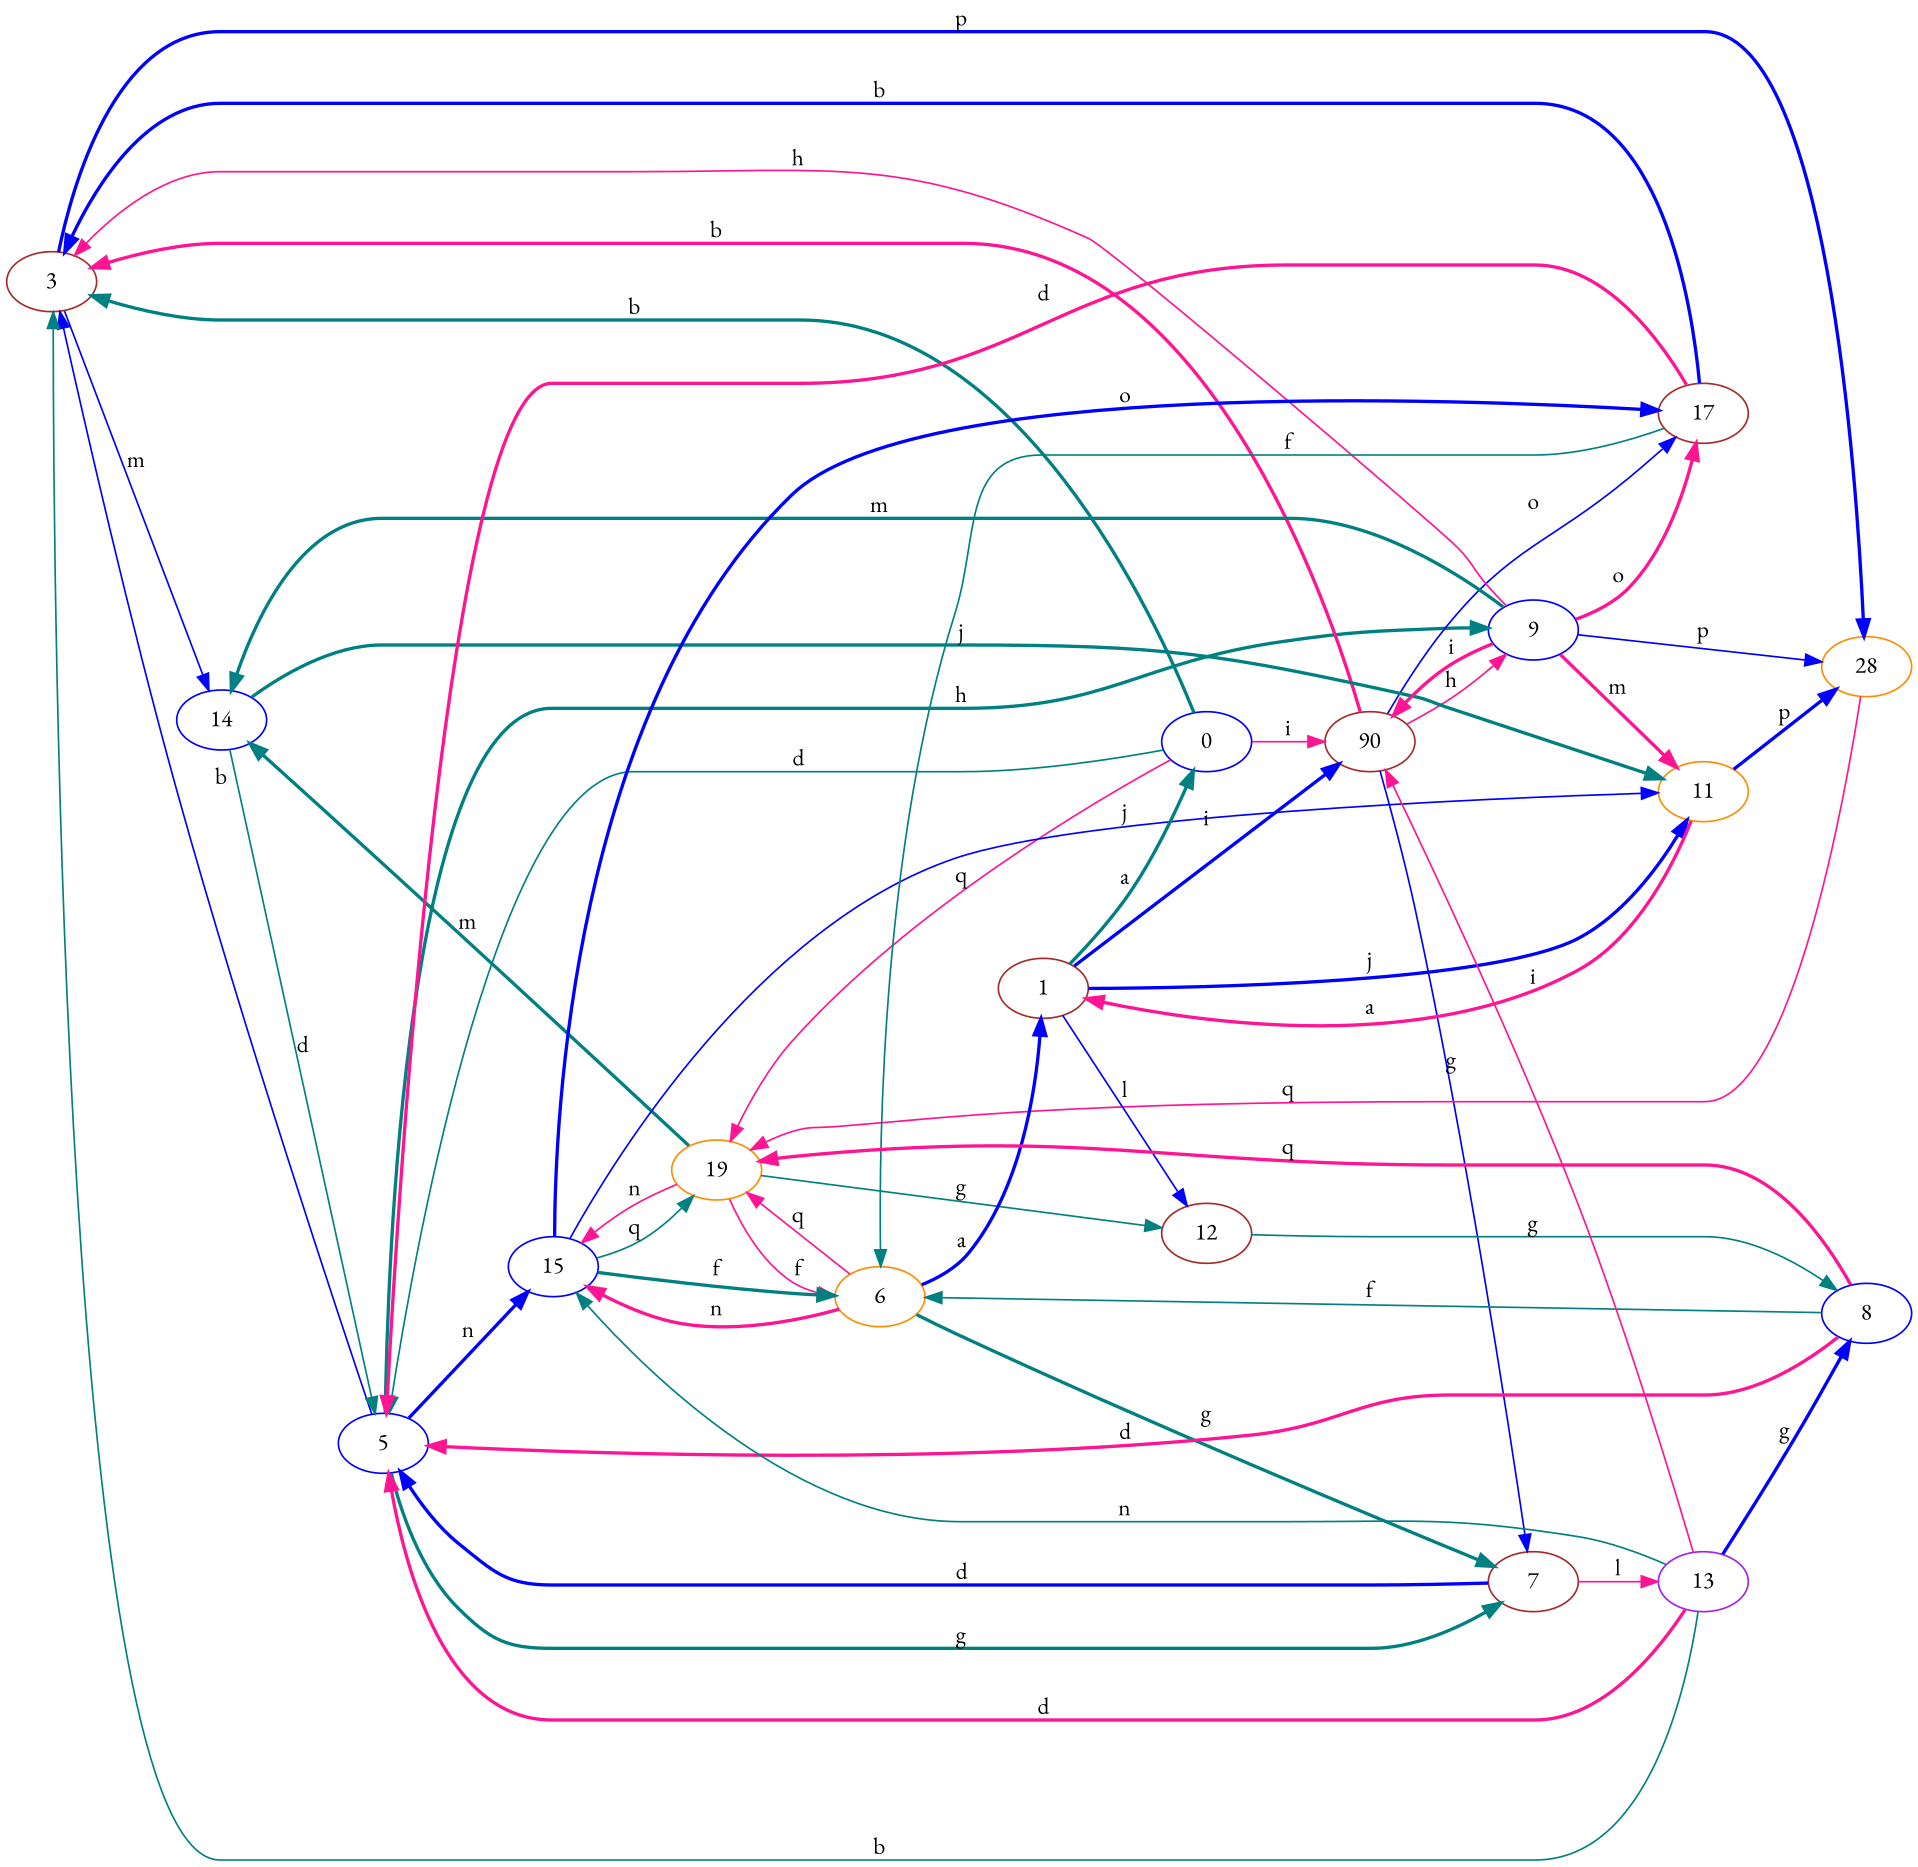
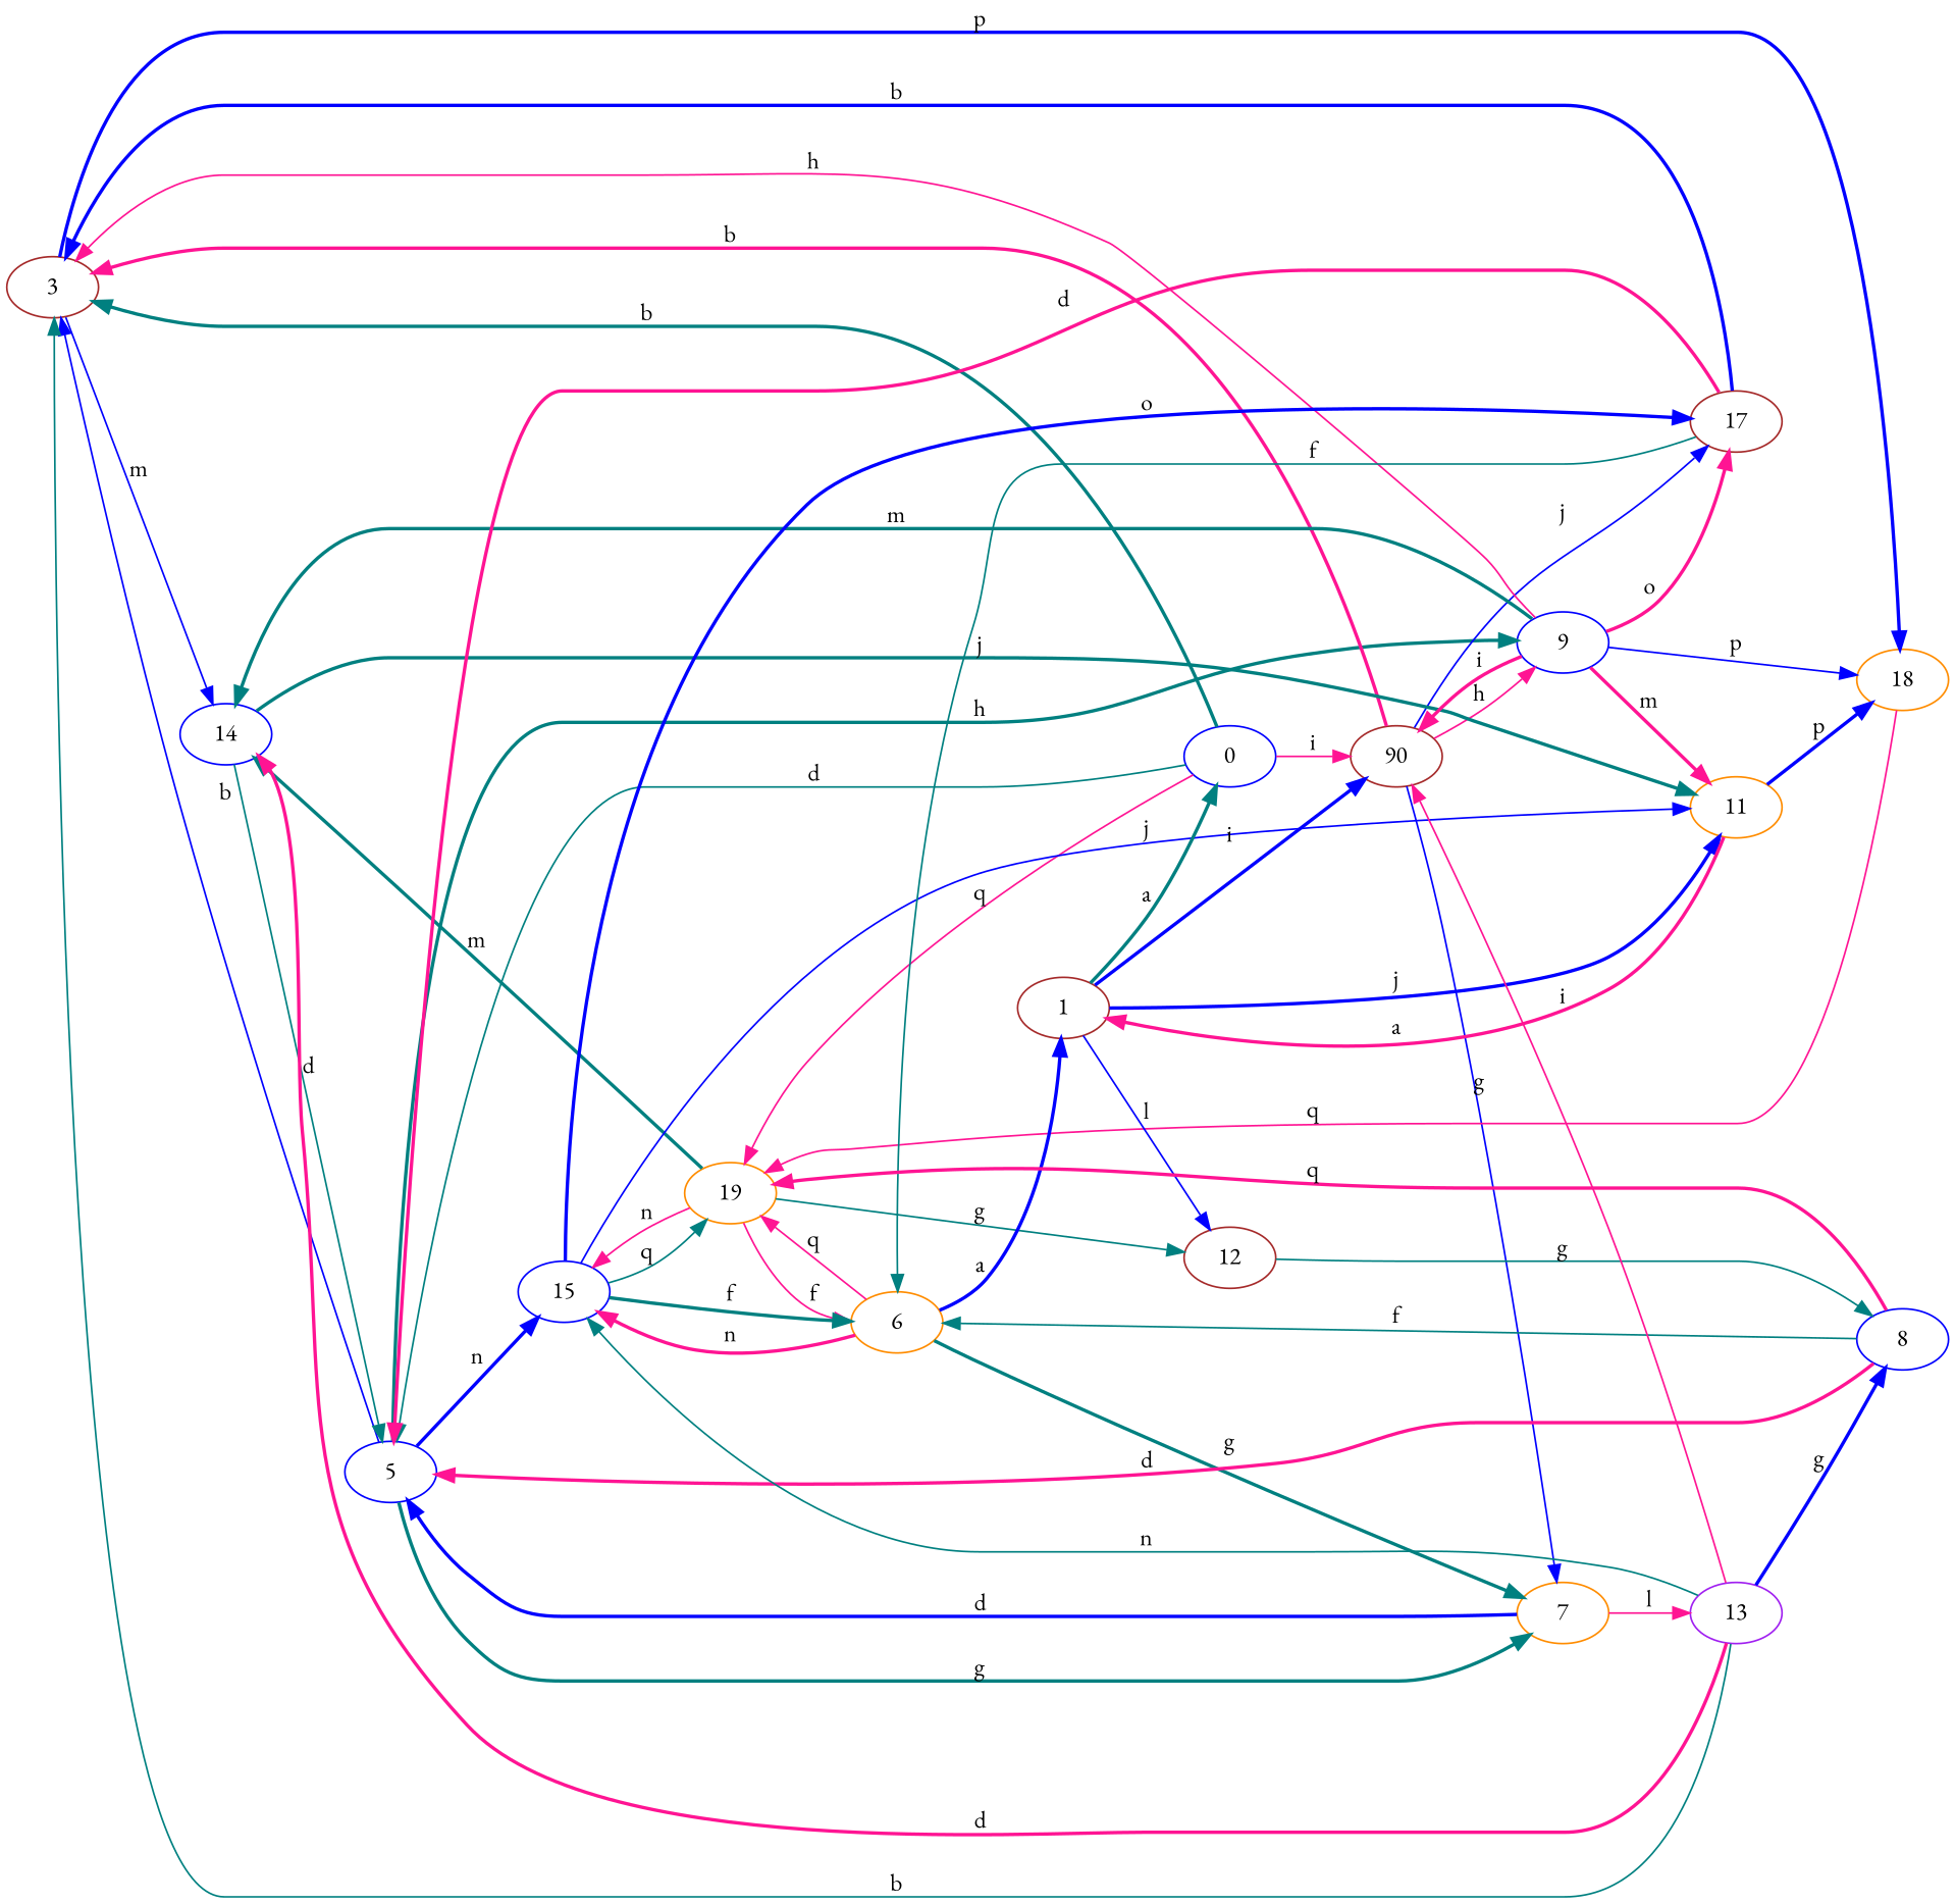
  strict digraph {
    fontname="EB Garamond"
    rankdir=LR
    node [color=blue fontname="EB Garamond"]
    edge [color=deeppink fontname="EB Garamond" style=bold]
    3 [color=brown]
    0
    5
    n4 [color=brown label=90]
    19 [color=darkorange]
    14
-   18 [color=darkorange label=28]
+   18 [color=darkorange]
    9
-   7 [color=brown]
+   7 [color=darkorange]
    15
    17 [color=brown]
    12 [color=brown]
    6 [color=darkorange]
    1 [color=brown]
    11 [color=darkorange]
    8
    13 [color=purple]
    3 -> 14 [color=blue label=m style=solid]
    3 -> 18 [color=blue label=p]
    0 -> 3 [color=teal label=b]
    0 -> 5 [color=teal label=d style=solid]
    0 -> n4 [label=i style=solid]
    0 -> 19 [label=q style=solid]
    5 -> 3 [color=blue label=b style=solid]
    5 -> 9 [color=teal label=h]
    5 -> 7 [color=teal label=g]
    5 -> 15 [color=blue label=n]
    n4 -> 3 [label=b]
    n4 -> 9 [label=h style=solid]
    n4 -> 7 [color=blue label=g style=solid]
-   n4 -> 17 [color=blue label=o style=solid]
+   n4 -> 17 [color=blue label=j style=solid]
    19 -> 14 [color=teal label=m]
    19 -> 15 [label=n style=solid]
    19 -> 12 [color=teal label=g style=solid]
    19 -> 6 [label=f style=solid]
    14 -> 5 [color=teal label=d style=solid]
    14 -> 11 [color=teal label=j]
    18 -> 19 [label=q style=solid]
    9 -> 3 [label=h style=solid]
    9 -> n4 [label=i]
    9 -> 14 [color=teal label=m]
    9 -> 18 [color=blue label=p style=solid]
    9 -> 17 [label=o]
    9 -> 11 [label=m]
    7 -> 5 [color=blue label=d]
    7 -> 13 [label=l style=solid]
    15 -> 19 [color=teal label=q style=solid]
    15 -> 17 [color=blue label=o]
    15 -> 6 [color=teal label=f]
    15 -> 11 [color=blue label=j style=solid]
    17 -> 3 [color=blue label=b]
    17 -> 5 [label=d]
    17 -> 6 [color=teal label=f style=solid]
    12 -> 8 [color=teal label=g style=solid]
    6 -> 19 [label=q style=solid]
    6 -> 7 [color=teal label=g]
    6 -> 15 [label=n]
    6 -> 1 [color=blue label=a]
    1 -> 0 [color=teal label=a]
    1 -> n4 [color=blue label=i]
    1 -> 12 [color=blue label=l style=solid]
    1 -> 11 [color=blue label=j]
    11 -> 18 [color=blue label=p]
    11 -> 1 [label=a]
    8 -> 5 [label=d]
    8 -> 19 [label=q]
    8 -> 6 [color=teal label=f style=solid]
    13 -> 3 [color=teal label=b style=solid]
-   13 -> 5 [label=d]
+   13 -> 14 [label=d]
    13 -> n4 [label=i style=solid]
    13 -> 15 [color=teal label=n style=solid]
    13 -> 8 [color=blue label=g]
  }
